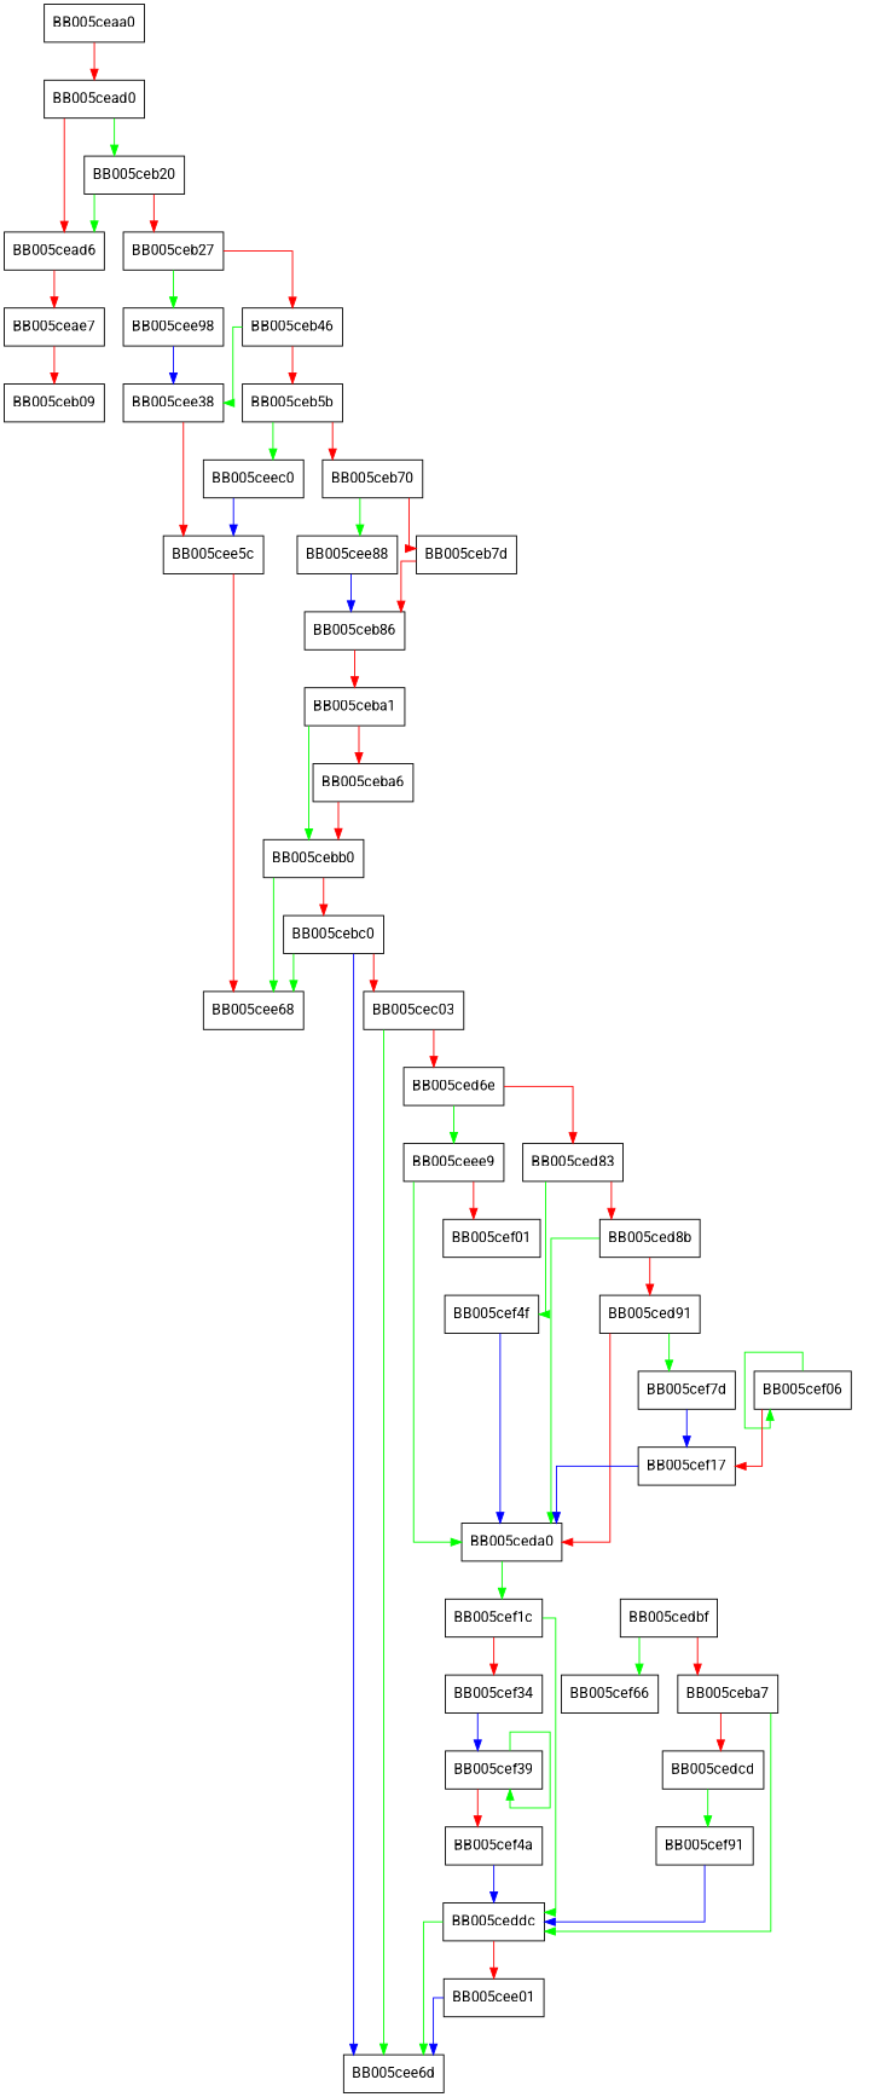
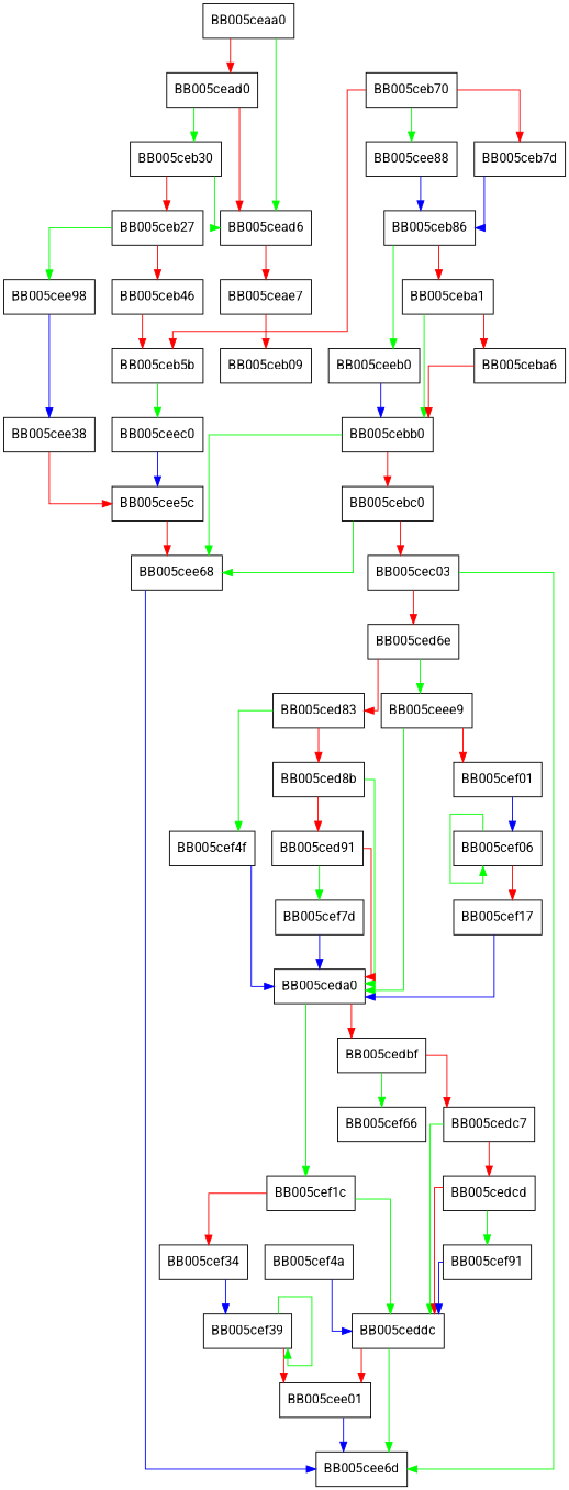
  digraph {
    fontname=Roboto
    splines=ortho
    node [fontname=Roboto shape=box]
    edge [color=red fontname=Roboto]
    BB005ceaa0
    BB005cead6
    BB005cead0
    BB005ceae7
-   BB005ceb20
+   BB005ceb20 [label=BB005ceb30]
    BB005ceb09
    BB005ceb27
    BB005cee98
    BB005ceb46
    BB005cee38
    BB005ceb5b
    BB005cee5c
    BB005ceec0
    BB005ceb70
    BB005cee68
    BB005cee88
    BB005ceb7d
    BB005ceb86
+   BB005ceeb0
    BB005ceba1
    BB005cebb0
    BB005ceba6
    BB005cebc0
    BB005cee6d
    BB005cec03
    BB005ced6e
    BB005ceee9
    BB005ced83
    BB005ceda0
    BB005cef01
    BB005cef4f
    BB005ced8b
    BB005cef1c
    BB005cedbf
    BB005cef06
    BB005ced91
    BB005cef7d
    BB005ceddc
    BB005cef34
    BB005cef66
-   BB005cedc7 [label=BB005ceba7]
+   BB005cedc7
    BB005cee01
    BB005cef39
    BB005cedcd
    BB005cef91
    BB005cef17
    BB005cef4a
+   BB005ceaa0 -> BB005cead6 [color=green]
    BB005ceaa0 -> BB005cead0
    BB005cead6 -> BB005ceae7
    BB005cead0 -> BB005cead6
    BB005cead0 -> BB005ceb20 [color=green]
    BB005ceae7 -> BB005ceb09
    BB005ceb20 -> BB005cead6 [color=green]
    BB005ceb20 -> BB005ceb27
    BB005ceb27 -> BB005cee98 [color=green]
    BB005ceb27 -> BB005ceb46
    BB005cee98 -> BB005cee38 [color=blue]
-   BB005ceb46 -> BB005cee38 [color=green]
    BB005ceb46 -> BB005ceb5b
    BB005cee38 -> BB005cee5c
    BB005ceb5b -> BB005ceec0 [color=green]
-   BB005ceb5b -> BB005ceb70
+   BB005ceb70 -> BB005ceb5b
    BB005cee5c -> BB005cee68
    BB005ceec0 -> BB005cee5c [color=blue]
    BB005ceb70 -> BB005cee88 [color=green]
    BB005ceb70 -> BB005ceb7d
-   BB005cebc0 -> BB005cee6d [color=blue]
+   BB005cee68 -> BB005cee6d [color=blue]
    BB005cee88 -> BB005ceb86 [color=blue]
-   BB005ceb7d -> BB005ceb86
+   BB005ceb7d -> BB005ceb86 [color=blue]
+   BB005ceb86 -> BB005ceeb0 [color=green]
    BB005ceb86 -> BB005ceba1
+   BB005ceeb0 -> BB005cebb0 [color=blue]
    BB005ceba1 -> BB005cebb0 [color=green]
    BB005ceba1 -> BB005ceba6
    BB005cebb0 -> BB005cee68 [color=green]
    BB005cebb0 -> BB005cebc0
    BB005ceba6 -> BB005cebb0
    BB005cebc0 -> BB005cee68 [color=green]
    BB005cebc0 -> BB005cec03
    BB005cec03 -> BB005cee6d [color=green]
    BB005cec03 -> BB005ced6e
    BB005ced6e -> BB005ceee9 [color=green]
    BB005ced6e -> BB005ced83
    BB005ceee9 -> BB005ceda0 [color=green]
    BB005ceee9 -> BB005cef01
    BB005ced83 -> BB005cef4f [color=green]
    BB005ced83 -> BB005ced8b
    BB005ceda0 -> BB005cef1c [color=green]
+   BB005ceda0 -> BB005cedbf
+   BB005cef01 -> BB005cef06 [color=blue]
    BB005cef4f -> BB005ceda0 [color=blue]
    BB005ced8b -> BB005ceda0 [color=green]
    BB005ced8b -> BB005ced91
    BB005cef1c -> BB005ceddc [color=green]
    BB005cef1c -> BB005cef34
    BB005cedbf -> BB005cef66 [color=green]
    BB005cedbf -> BB005cedc7
    BB005cef06 -> BB005cef06 [color=green]
    BB005cef06 -> BB005cef17
    BB005ced91 -> BB005ceda0
    BB005ced91 -> BB005cef7d [color=green]
-   BB005cef7d -> BB005cef17 [color=blue]
+   BB005cef7d -> BB005ceda0 [color=blue]
    BB005ceddc -> BB005cee6d [color=green]
    BB005ceddc -> BB005cee01
    BB005cef34 -> BB005cef39 [color=blue]
    BB005cedc7 -> BB005ceddc [color=green]
    BB005cedc7 -> BB005cedcd
    BB005cee01 -> BB005cee6d [color=blue]
    BB005cef39 -> BB005cef39 [color=green]
-   BB005cef39 -> BB005cef4a
+   BB005cef39 -> BB005cee01
+   BB005cedcd -> BB005ceddc
    BB005cedcd -> BB005cef91 [color=green]
    BB005cef91 -> BB005ceddc [color=blue]
    BB005cef17 -> BB005ceda0 [color=blue]
    BB005cef4a -> BB005ceddc [color=blue]
  }
